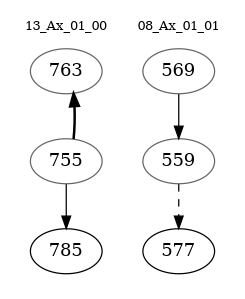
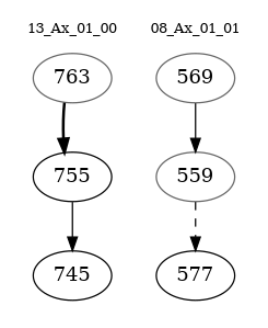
  digraph {
    node [color=gray40]
    edge [color=black style=solid]
    n1 [label=763]
-   n2 [label=755]
-   n3 [color=black label=785]
+   n2 [color=black label=755]
+   n3 [color=black label=745]
    n4 [label=569]
    n5 [label=559]
    n6 [color=black label=577]
    subgraph cluster_1 {
      color=white
      fontsize=10
      label="13_Ax_01_00"
      n1
      n2
      n3
    }
    subgraph cluster_2 {
      color=white
      fontsize=10
      label="08_Ax_01_01"
      n4
      n5
      n6
    }
-   n2 -> n1 [style=bold]
+   n1 -> n2 [style=bold]
    n2 -> n3
    n4 -> n5
    n5 -> n6 [style=dashed]
  }
